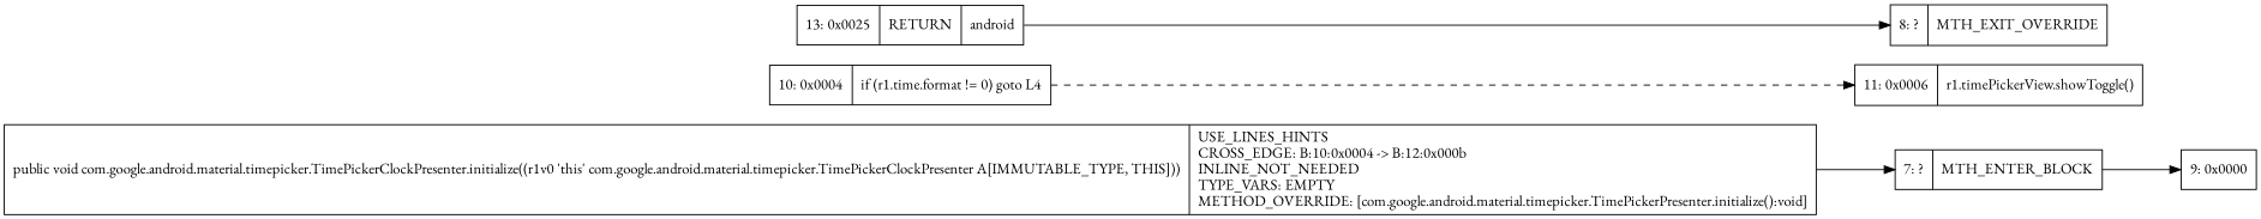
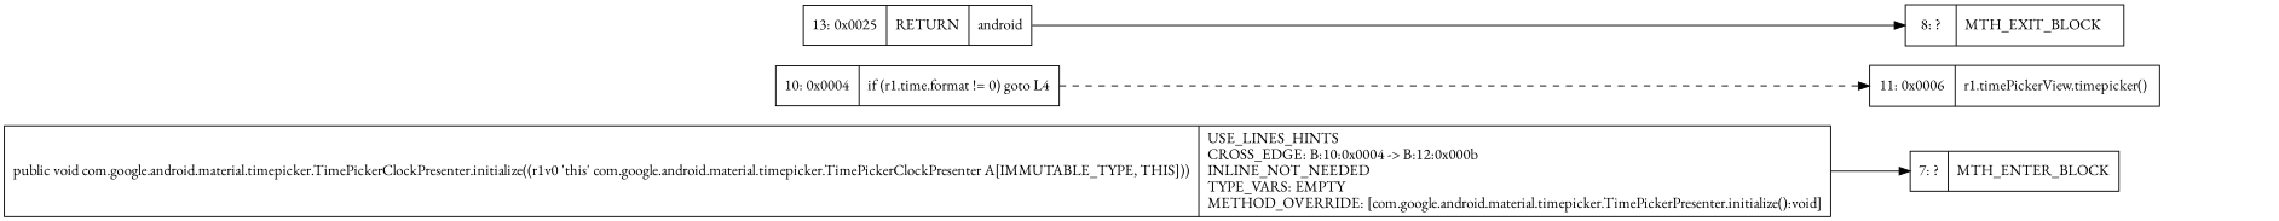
  digraph {
    fontname="EB Garamond"
    rankdir=LR
    node [fontname="EB Garamond" shape=record]
    edge [fontname="EB Garamond"]
    n1 [label="{7\:\ ?|MTH_ENTER_BLOCK\l}"]
-   n2 [label="{9\:\ 0x0000}"]
    n3 [label="{10\:\ 0x0004|if (r1.time.format != 0) goto L4\l}"]
-   n4 [label="{11\:\ 0x0006|r1.timePickerView.showToggle()\l}"]
+   n4 [label="{11\:\ 0x0006|r1.timePickerView.timepicker()\l}"]
    n5 [label="{13\:\ 0x0025|RETURN\l|android\l}"]
-   n6 [label="{8\:\ ?|MTH_EXIT_OVERRIDE\l}"]
+   n6 [label="{8\:\ ?|MTH_EXIT_BLOCK\l}"]
    n7 [label="{public void com.google.android.material.timepicker.TimePickerClockPresenter.initialize((r1v0 'this' com.google.android.material.timepicker.TimePickerClockPresenter A[IMMUTABLE_TYPE, THIS]))  | USE_LINES_HINTS\lCROSS_EDGE: B:10:0x0004 \-\> B:12:0x000b\lINLINE_NOT_NEEDED\lTYPE_VARS: EMPTY\lMETHOD_OVERRIDE: [com.google.android.material.timepicker.TimePickerPresenter.initialize():void]\l}"]
-   n1 -> n2
    n3 -> n4 [style=dashed]
    n5 -> n6
    n7 -> n1
  }
